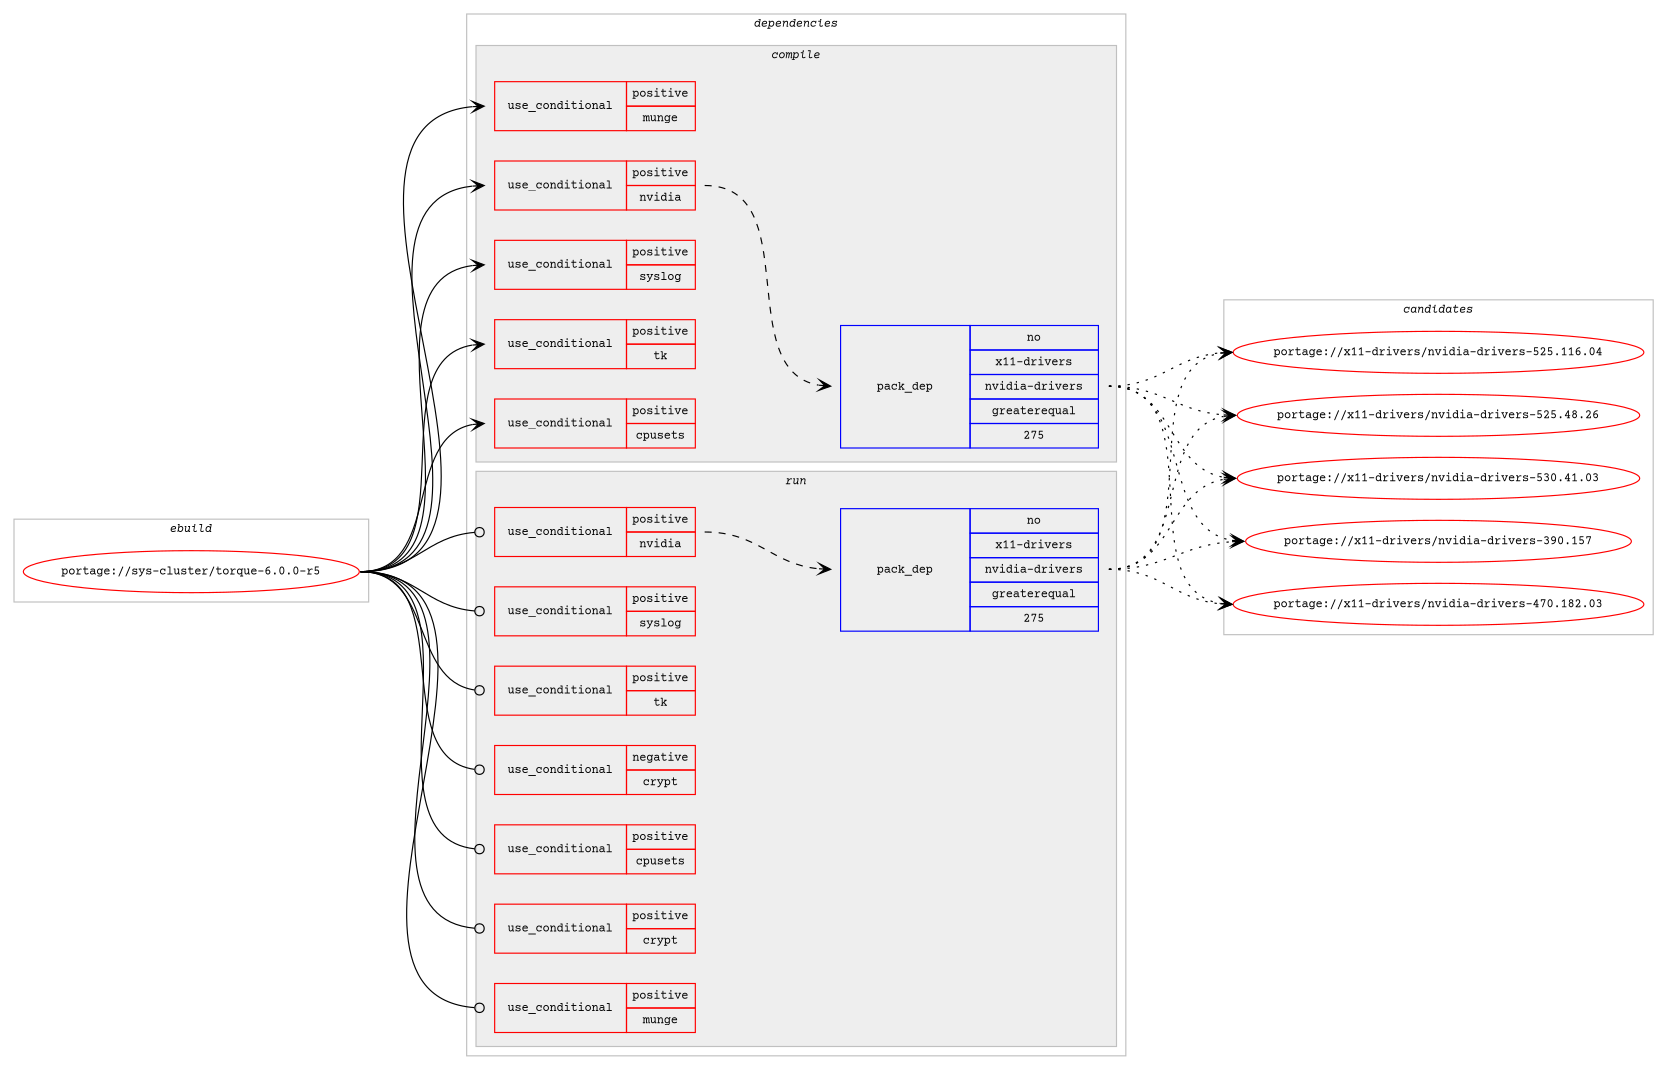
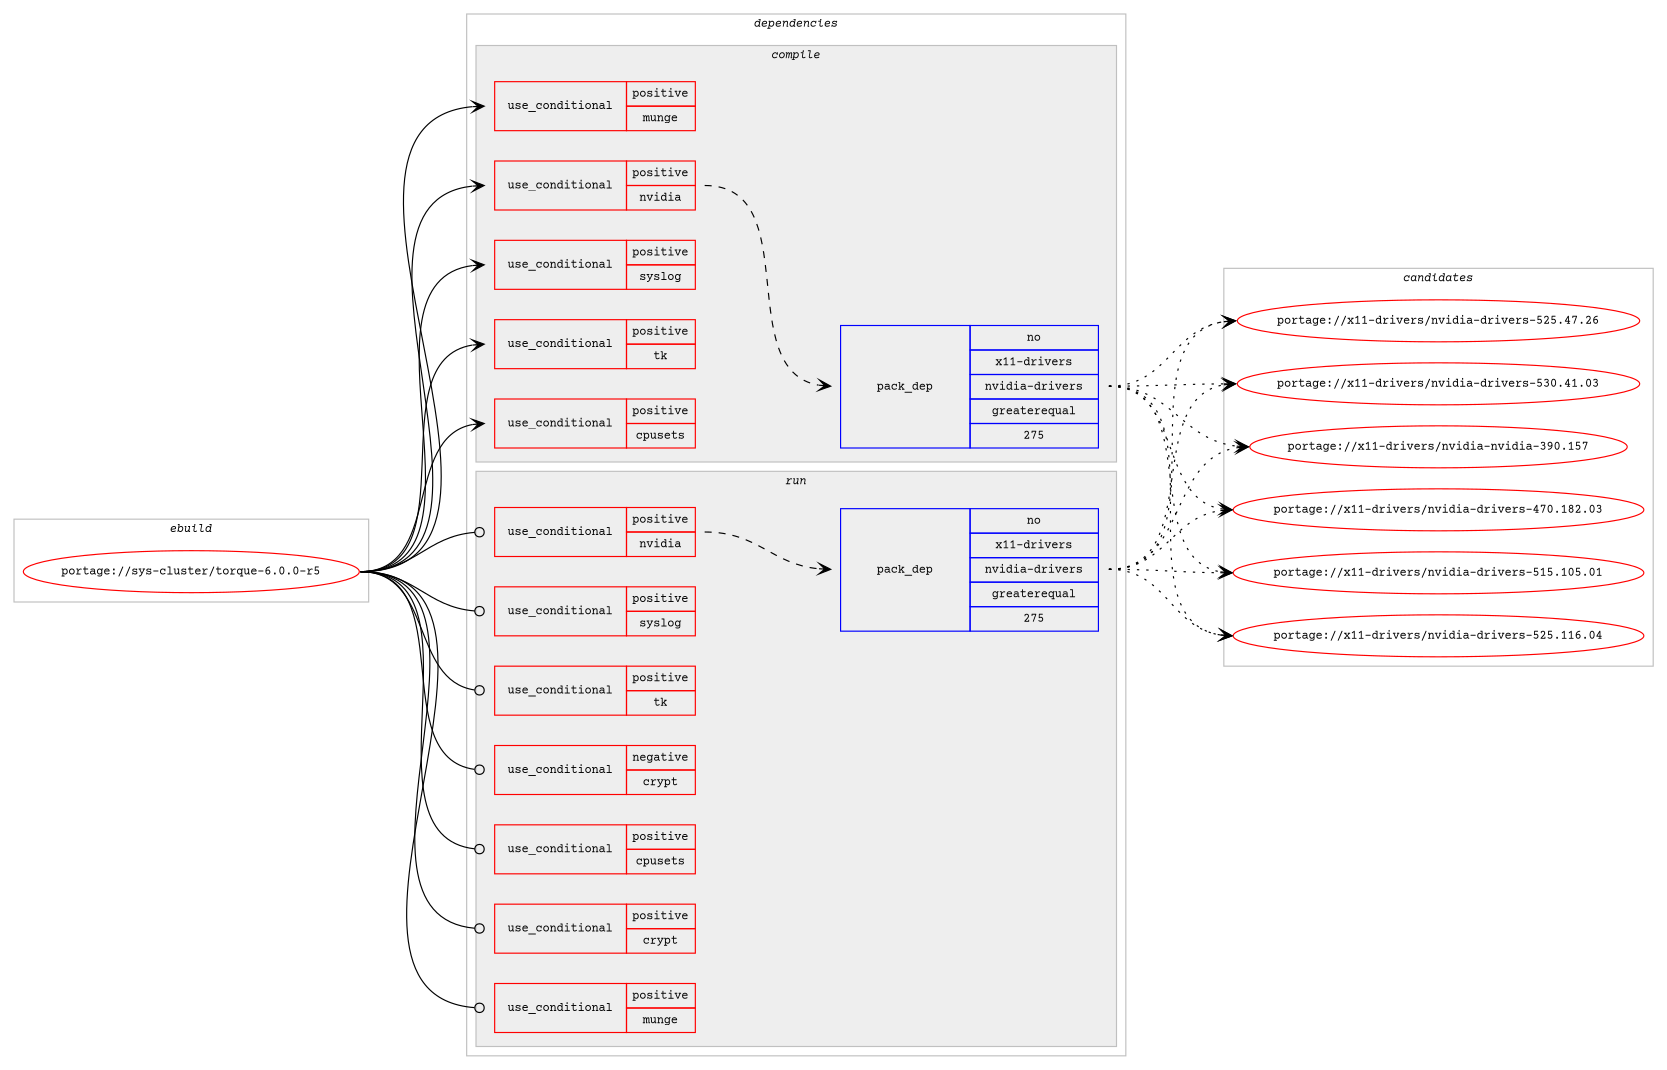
  digraph {
    compound=true
    concentrate=true
    fontname="Courier Prime"
    fontsize=10
    newrank=true
    rankdir=LR
    ranksep=1.5
    node [color=red fontname="Courier Prime" fontsize=10 shape=none]
    edge [arrowhead=vee fontname="Courier Prime" headport=w style=solid tailport=e weight=20]
    n1 [label="portage://sys-cluster/torque-6.0.0-r5" width=4 shape=""]
    n2 [label=<<TABLE BORDER="0" CELLBORDER="1" CELLSPACING="0" CELLPADDING="4"><TR><TD ROWSPAN="3" CELLPADDING="10">use_conditional</TD></TR><TR><TD>positive</TD></TR><TR><TD>cpusets</TD></TR></TABLE>>]
    n3 [label=<<TABLE BORDER="0" CELLBORDER="1" CELLSPACING="0" CELLPADDING="4"><TR><TD ROWSPAN="3" CELLPADDING="10">use_conditional</TD></TR><TR><TD>positive</TD></TR><TR><TD>munge</TD></TR></TABLE>>]
    n4 [color=blue label=<<TABLE BORDER="0" CELLBORDER="1" CELLSPACING="0" CELLPADDING="4" WIDTH="220"><TR><TD ROWSPAN="6" CELLPADDING="30">pack_dep</TD></TR><TR><TD WIDTH="110">no</TD></TR><TR><TD>x11-drivers</TD></TR><TR><TD>nvidia-drivers</TD></TR><TR><TD>greaterequal</TD></TR><TR><TD>275</TD></TR></TABLE>>]
    n5 [label=<<TABLE BORDER="0" CELLBORDER="1" CELLSPACING="0" CELLPADDING="4"><TR><TD ROWSPAN="3" CELLPADDING="10">use_conditional</TD></TR><TR><TD>positive</TD></TR><TR><TD>nvidia</TD></TR></TABLE>>]
    n6 [label=<<TABLE BORDER="0" CELLBORDER="1" CELLSPACING="0" CELLPADDING="4"><TR><TD ROWSPAN="3" CELLPADDING="10">use_conditional</TD></TR><TR><TD>positive</TD></TR><TR><TD>syslog</TD></TR></TABLE>>]
    n7 [label=<<TABLE BORDER="0" CELLBORDER="1" CELLSPACING="0" CELLPADDING="4"><TR><TD ROWSPAN="3" CELLPADDING="10">use_conditional</TD></TR><TR><TD>positive</TD></TR><TR><TD>tk</TD></TR></TABLE>>]
    n8 [label=<<TABLE BORDER="0" CELLBORDER="1" CELLSPACING="0" CELLPADDING="4"><TR><TD ROWSPAN="3" CELLPADDING="10">use_conditional</TD></TR><TR><TD>negative</TD></TR><TR><TD>crypt</TD></TR></TABLE>>]
    n9 [label=<<TABLE BORDER="0" CELLBORDER="1" CELLSPACING="0" CELLPADDING="4"><TR><TD ROWSPAN="3" CELLPADDING="10">use_conditional</TD></TR><TR><TD>positive</TD></TR><TR><TD>cpusets</TD></TR></TABLE>>]
    n10 [label=<<TABLE BORDER="0" CELLBORDER="1" CELLSPACING="0" CELLPADDING="4"><TR><TD ROWSPAN="3" CELLPADDING="10">use_conditional</TD></TR><TR><TD>positive</TD></TR><TR><TD>crypt</TD></TR></TABLE>>]
    n11 [label=<<TABLE BORDER="0" CELLBORDER="1" CELLSPACING="0" CELLPADDING="4"><TR><TD ROWSPAN="3" CELLPADDING="10">use_conditional</TD></TR><TR><TD>positive</TD></TR><TR><TD>munge</TD></TR></TABLE>>]
    n12 [color=blue label=<<TABLE BORDER="0" CELLBORDER="1" CELLSPACING="0" CELLPADDING="4" WIDTH="220"><TR><TD ROWSPAN="6" CELLPADDING="30">pack_dep</TD></TR><TR><TD WIDTH="110">no</TD></TR><TR><TD>x11-drivers</TD></TR><TR><TD>nvidia-drivers</TD></TR><TR><TD>greaterequal</TD></TR><TR><TD>275</TD></TR></TABLE>>]
    n13 [label=<<TABLE BORDER="0" CELLBORDER="1" CELLSPACING="0" CELLPADDING="4"><TR><TD ROWSPAN="3" CELLPADDING="10">use_conditional</TD></TR><TR><TD>positive</TD></TR><TR><TD>nvidia</TD></TR></TABLE>>]
    n14 [label=<<TABLE BORDER="0" CELLBORDER="1" CELLSPACING="0" CELLPADDING="4"><TR><TD ROWSPAN="3" CELLPADDING="10">use_conditional</TD></TR><TR><TD>positive</TD></TR><TR><TD>syslog</TD></TR></TABLE>>]
    n15 [label=<<TABLE BORDER="0" CELLBORDER="1" CELLSPACING="0" CELLPADDING="4"><TR><TD ROWSPAN="3" CELLPADDING="10">use_conditional</TD></TR><TR><TD>positive</TD></TR><TR><TD>tk</TD></TR></TABLE>>]
-   n16 [label="portage://x11-drivers/nvidia-drivers-390.157" width=4 shape=""]
+   n16 [label="portage://x11-drivers/nvidia-nvidia-390.157" width=4 shape=""]
    n17 [label="portage://x11-drivers/nvidia-drivers-470.182.03" width=4 shape=""]
+   n18 [label="portage://x11-drivers/nvidia-drivers-515.105.01" width=4 shape=""]
    n19 [label="portage://x11-drivers/nvidia-drivers-525.116.04" width=4 shape=""]
-   n20 [label="portage://x11-drivers/nvidia-drivers-525.48.26" width=4 shape=""]
+   n20 [label="portage://x11-drivers/nvidia-drivers-525.47.26" width=4 shape=""]
    n21 [label="portage://x11-drivers/nvidia-drivers-530.41.03" width=4 shape=""]
    subgraph cluster_1 {
      color=gray
      label=<<i>ebuild</i>>
      rank=same
      n1
    }
    subgraph cluster_2 {
      color=gray
      label=<<i>dependencies</i>>
      subgraph cluster_3 {
        color=gray
        fillcolor="#eeeeee"
        label=<<i>compile</i>>
        style=filled
        subgraph sub_4 {
          color=gray
          fillcolor="#eeeeee"
          label=<<i>compile</i>>
          style=filled
          n2
        }
        subgraph sub_5 {
          color=gray
          fillcolor="#eeeeee"
          label=<<i>compile</i>>
          style=filled
          n3
        }
        subgraph sub_6 {
          color=gray
          fillcolor="#eeeeee"
          label=<<i>compile</i>>
          style=filled
          n5
          subgraph sub_7 {
            color=gray
            fillcolor="#eeeeee"
            label=<<i>compile</i>>
            style=filled
            n4
          }
        }
        subgraph sub_8 {
          color=gray
          fillcolor="#eeeeee"
          label=<<i>compile</i>>
          style=filled
          n6
        }
        subgraph sub_9 {
          color=gray
          fillcolor="#eeeeee"
          label=<<i>compile</i>>
          style=filled
          n7
        }
      }
      subgraph cluster_10 {
        color=gray
        fillcolor="#eeeeee"
        label=<<i>compile and run</i>>
        style=filled
      }
      subgraph cluster_11 {
        color=gray
        fillcolor="#eeeeee"
        label=<<i>run</i>>
        style=filled
        subgraph sub_12 {
          color=gray
          fillcolor="#eeeeee"
          label=<<i>run</i>>
          style=filled
          n8
        }
        subgraph sub_13 {
          color=gray
          fillcolor="#eeeeee"
          label=<<i>run</i>>
          style=filled
          n9
        }
        subgraph sub_14 {
          color=gray
          fillcolor="#eeeeee"
          label=<<i>run</i>>
          style=filled
          n10
        }
        subgraph sub_15 {
          color=gray
          fillcolor="#eeeeee"
          label=<<i>run</i>>
          style=filled
          n11
        }
        subgraph sub_16 {
          color=gray
          fillcolor="#eeeeee"
          label=<<i>run</i>>
          style=filled
          n13
          subgraph sub_17 {
            color=gray
            fillcolor="#eeeeee"
            label=<<i>run</i>>
            style=filled
            n12
          }
        }
        subgraph sub_18 {
          color=gray
          fillcolor="#eeeeee"
          label=<<i>run</i>>
          style=filled
          n14
        }
        subgraph sub_19 {
          color=gray
          fillcolor="#eeeeee"
          label=<<i>run</i>>
          style=filled
          n15
        }
      }
    }
    subgraph cluster_20 {
      color=gray
      label=<<i>candidates</i>>
      rank=same
      subgraph sub_21 {
        color=black
        label=<<i>candidates</i>>
        nodesep=1
        rank=same
        n16
        n17
+       n18
        n19
        n20
        n21
      }
      subgraph sub_22 {
        color=black
        label=<<i>candidates</i>>
        nodesep=1
        rank=same
        n16
        n17
+       n18
        n19
        n20
        n21
      }
    }
    n1 -> n2
    n1 -> n3
    n1 -> n5
    n1 -> n6
    n1 -> n7
    n1 -> n8 [arrowhead=odot]
    n1 -> n9 [arrowhead=odot]
    n1 -> n10 [arrowhead=odot]
    n1 -> n11 [arrowhead=odot]
    n1 -> n13 [arrowhead=odot]
    n1 -> n14 [arrowhead=odot]
    n1 -> n15 [arrowhead=odot]
    n4 -> n16 [style=dotted weight=100]
    n4 -> n17 [style=dotted weight=100]
+   n4 -> n18 [style=dotted weight=100]
    n4 -> n19 [style=dotted weight=100]
    n4 -> n20 [style=dotted weight=100]
    n4 -> n21 [style=dotted weight=100]
    n5 -> n4 [style=dashed]
    n12 -> n16 [style=dotted weight=100]
    n12 -> n17 [style=dotted weight=100]
+   n12 -> n18 [style=dotted weight=100]
    n12 -> n19 [style=dotted weight=100]
    n12 -> n20 [style=dotted weight=100]
    n12 -> n21 [style=dotted weight=100]
    n13 -> n12 [style=dashed]
  }
